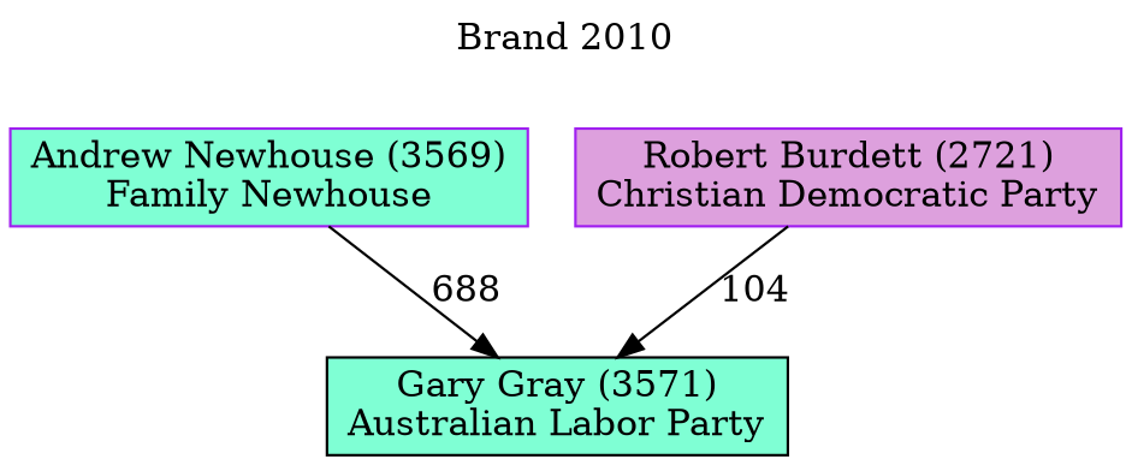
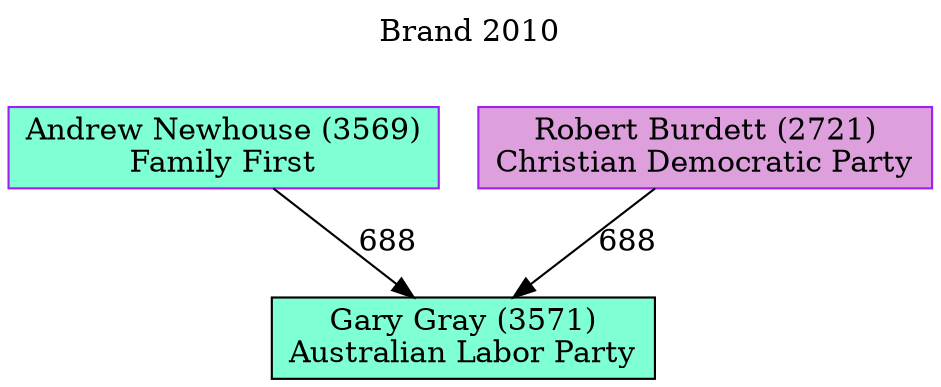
  digraph {
    label="Brand 2010"
    labelloc=t
    mclimit=10
    node [color=purple fillcolor=aquamarine shape=box style=filled]
    n1 [color=black label="Gary Gray (3571)\nAustralian Labor Party"]
-   n2 [label="Andrew Newhouse (3569)\nFamily Newhouse"]
+   n2 [label="Andrew Newhouse (3569)\nFamily First"]
    n3 [fillcolor=plum label="Robert Burdett (2721)\nChristian Democratic Party"]
    n2 -> n1 [label=688]
-   n3 -> n1 [label=104]
+   n3 -> n1 [label=688]
  }
